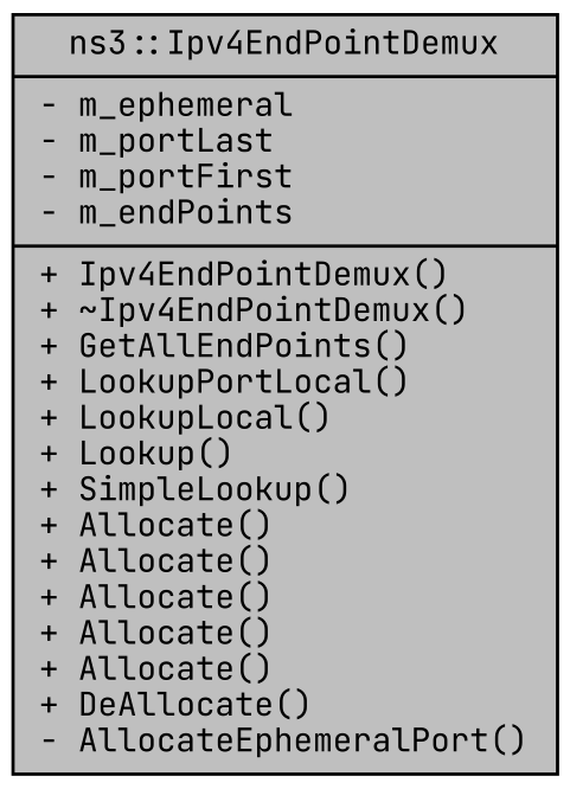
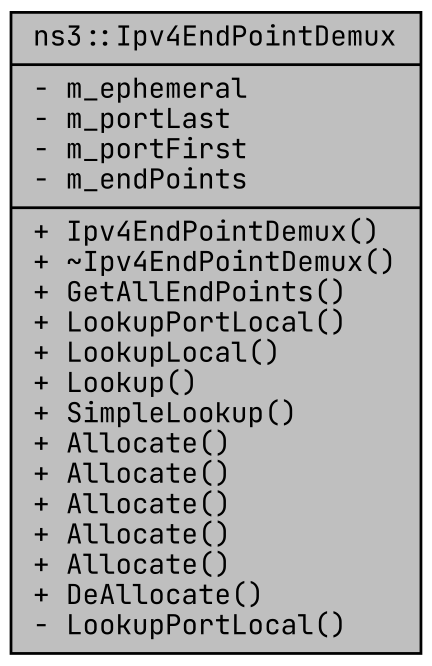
  digraph {
    fontname="JetBrains Mono"
-   n1 [color=black fillcolor=grey75 fontcolor=black fontname="JetBrains Mono" fontsize=10 height=0.2 label="{ns3::Ipv4EndPointDemux\n|- m_ephemeral\l- m_portLast\l- m_portFirst\l- m_endPoints\l|+ Ipv4EndPointDemux()\l+ ~Ipv4EndPointDemux()\l+ GetAllEndPoints()\l+ LookupPortLocal()\l+ LookupLocal()\l+ Lookup()\l+ SimpleLookup()\l+ Allocate()\l+ Allocate()\l+ Allocate()\l+ Allocate()\l+ Allocate()\l+ DeAllocate()\l- AllocateEphemeralPort()\l}" shape=record style=filled width=0.4]
+   n1 [color=black fillcolor=grey75 fontcolor=black fontname="JetBrains Mono" fontsize=10 height=0.2 label="{ns3::Ipv4EndPointDemux\n|- m_ephemeral\l- m_portLast\l- m_portFirst\l- m_endPoints\l|+ Ipv4EndPointDemux()\l+ ~Ipv4EndPointDemux()\l+ GetAllEndPoints()\l+ LookupPortLocal()\l+ LookupLocal()\l+ Lookup()\l+ SimpleLookup()\l+ Allocate()\l+ Allocate()\l+ Allocate()\l+ Allocate()\l+ Allocate()\l+ DeAllocate()\l- LookupPortLocal()\l}" shape=record style=filled width=0.4]
  }
